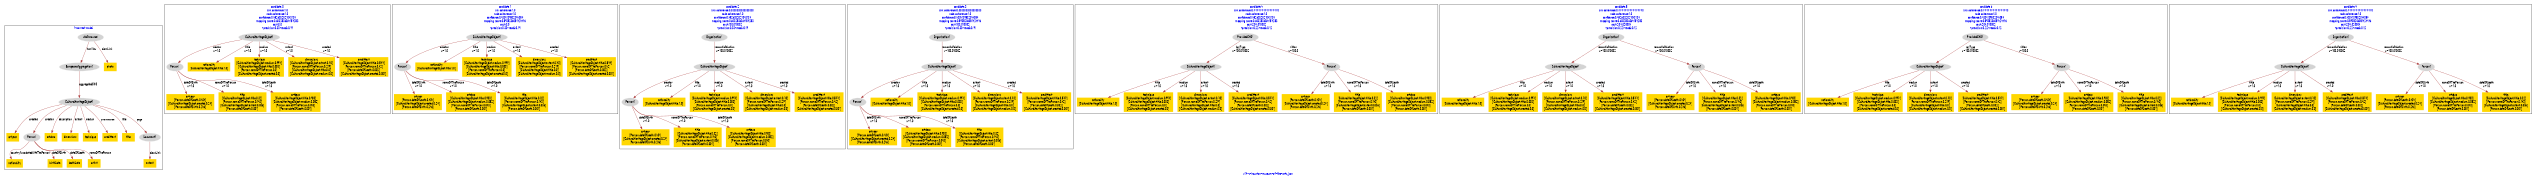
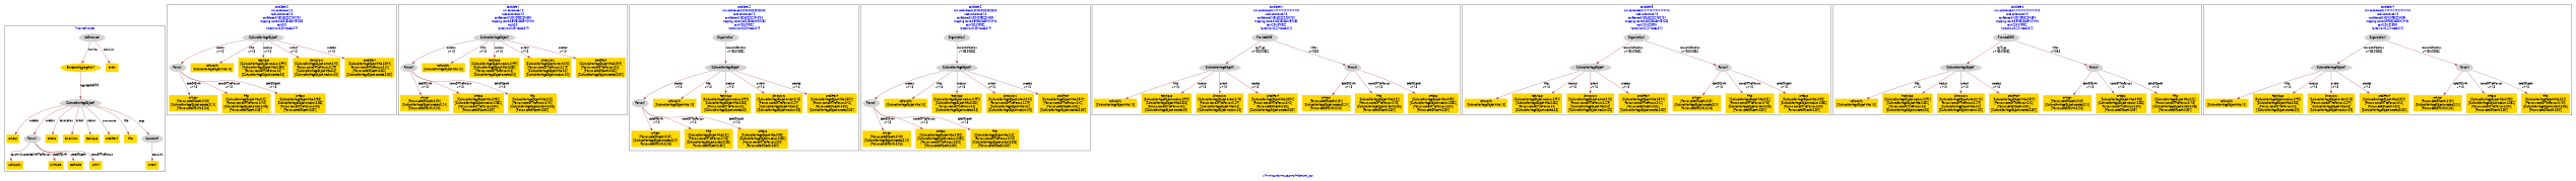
  digraph {
    fontcolor=blue
    fontname="Patrick Hand"
    label="s17-s-houston-museum-of-fine-arts.json"
    remincross=true
    node [fillcolor=gold fontname="Patrick Hand" style=filled shape=plaintext]
    edge [color=brown fontcolor=black fontname="Patrick Hand"]
    n1 [color=white fillcolor=lightgray label=CulturalHeritageObject1 shape=""]
    n2 [label=artyear]
    n3 [color=white fillcolor=lightgray label=Person1 shape=""]
    n4 [label=artdesc]
    n5 [label=dimensions]
    n6 [label=technique]
    n7 [label=credittext]
    n8 [label=title]
    n9 [color=white fillcolor=lightgray label=Document1 shape=""]
    n10 [label=nationality]
    n11 [label=birthDate]
    n12 [label=deathDate]
    n13 [label=artist]
-   n14 [color=white fillcolor=lightgray label=EuropeanaAggregation1 shape=""]
+   n14 [color=white label=EuropeanaAggregation1 shape=""]
    n15 [color=white fillcolor=lightgray label=WebResource1 shape=""]
    n16 [label=photo]
    n17 [label=extent]
    n18 [color=white fillcolor=lightgray label=CulturalHeritageObject1 shape=""]
    n19 [color=white fillcolor=lightgray label=Person1 shape=""]
    n20 [label="nationality\n[CulturalHeritageObject,title,1.0]"]
    n21 [label="technique\n[CulturalHeritageObject,medium,0.997]\n[CulturalHeritageObject,title,0.003]\n[Person,nameOfThePerson,0.0]\n[CulturalHeritageObject,created,0.0]"]
    n22 [label="artyear\n[Person,dateOfDeath,0.484]\n[CulturalHeritageObject,created,0.27]\n[Person,dateOfBirth,0.246]"]
    n23 [label="title\n[CulturalHeritageObject,title,0.82]\n[Person,nameOfThePerson,0.143]\n[CulturalHeritageObject,extent,0.036]\n[Person,dateOfDeath,0.001]"]
    n24 [label="dimensions\n[CulturalHeritageObject,extent,0.78]\n[Person,nameOfThePerson,0.219]\n[CulturalHeritageObject,title,0.0]\n[CulturalHeritageObject,medium,0.0]"]
    n25 [label="artdesc\n[CulturalHeritageObject,title,0.903]\n[CulturalHeritageObject,medium,0.052]\n[Person,nameOfThePerson,0.043]\n[Person,dateOfDeath,0.001]"]
    n26 [label="credittext\n[CulturalHeritageObject,title,0.577]\n[Person,nameOfThePerson,0.42]\n[Person,dateOfDeath,0.002]\n[CulturalHeritageObject,created,0.001]"]
    n27 [color=white fillcolor=lightgray label=CulturalHeritageObject1 shape=""]
    n28 [color=white fillcolor=lightgray label=Person1 shape=""]
    n29 [label="nationality\n[CulturalHeritageObject,title,1.0]"]
    n30 [label="technique\n[CulturalHeritageObject,medium,0.997]\n[CulturalHeritageObject,title,0.003]\n[Person,nameOfThePerson,0.0]\n[CulturalHeritageObject,created,0.0]"]
    n31 [label="artyear\n[Person,dateOfDeath,0.484]\n[CulturalHeritageObject,created,0.27]\n[Person,dateOfBirth,0.246]"]
    n32 [label="artdesc\n[CulturalHeritageObject,title,0.903]\n[CulturalHeritageObject,medium,0.052]\n[Person,nameOfThePerson,0.043]\n[Person,dateOfDeath,0.001]"]
    n33 [label="dimensions\n[CulturalHeritageObject,extent,0.78]\n[Person,nameOfThePerson,0.219]\n[CulturalHeritageObject,title,0.0]\n[CulturalHeritageObject,medium,0.0]"]
    n34 [label="title\n[CulturalHeritageObject,title,0.82]\n[Person,nameOfThePerson,0.143]\n[CulturalHeritageObject,extent,0.036]\n[Person,dateOfDeath,0.001]"]
    n35 [label="credittext\n[CulturalHeritageObject,title,0.577]\n[Person,nameOfThePerson,0.42]\n[Person,dateOfDeath,0.002]\n[CulturalHeritageObject,created,0.001]"]
    n36 [color=white fillcolor=lightgray label=CulturalHeritageObject1 shape=""]
    n37 [color=white fillcolor=lightgray label=Person1 shape=""]
    n38 [color=white fillcolor=lightgray label=Organization1 shape=""]
    n39 [label="nationality\n[CulturalHeritageObject,title,1.0]"]
    n40 [label="technique\n[CulturalHeritageObject,medium,0.997]\n[CulturalHeritageObject,title,0.003]\n[Person,nameOfThePerson,0.0]\n[CulturalHeritageObject,created,0.0]"]
    n41 [label="artyear\n[Person,dateOfDeath,0.484]\n[CulturalHeritageObject,created,0.27]\n[Person,dateOfBirth,0.246]"]
    n42 [label="title\n[CulturalHeritageObject,title,0.82]\n[Person,nameOfThePerson,0.143]\n[CulturalHeritageObject,extent,0.036]\n[Person,dateOfDeath,0.001]"]
    n43 [label="dimensions\n[CulturalHeritageObject,extent,0.78]\n[Person,nameOfThePerson,0.219]\n[CulturalHeritageObject,title,0.0]\n[CulturalHeritageObject,medium,0.0]"]
    n44 [label="artdesc\n[CulturalHeritageObject,title,0.903]\n[CulturalHeritageObject,medium,0.052]\n[Person,nameOfThePerson,0.043]\n[Person,dateOfDeath,0.001]"]
    n45 [label="credittext\n[CulturalHeritageObject,title,0.577]\n[Person,nameOfThePerson,0.42]\n[Person,dateOfDeath,0.002]\n[CulturalHeritageObject,created,0.001]"]
    n46 [color=white fillcolor=lightgray label=CulturalHeritageObject1 shape=""]
    n47 [color=white fillcolor=lightgray label=Person1 shape=""]
    n48 [color=white fillcolor=lightgray label=Organization1 shape=""]
    n49 [label="nationality\n[CulturalHeritageObject,title,1.0]"]
    n50 [label="technique\n[CulturalHeritageObject,medium,0.997]\n[CulturalHeritageObject,title,0.003]\n[Person,nameOfThePerson,0.0]\n[CulturalHeritageObject,created,0.0]"]
    n51 [label="artyear\n[Person,dateOfDeath,0.484]\n[CulturalHeritageObject,created,0.27]\n[Person,dateOfBirth,0.246]"]
    n52 [label="artdesc\n[CulturalHeritageObject,title,0.903]\n[CulturalHeritageObject,medium,0.052]\n[Person,nameOfThePerson,0.043]\n[Person,dateOfDeath,0.001]"]
    n53 [label="dimensions\n[CulturalHeritageObject,extent,0.78]\n[Person,nameOfThePerson,0.219]\n[CulturalHeritageObject,title,0.0]\n[CulturalHeritageObject,medium,0.0]"]
    n54 [label="title\n[CulturalHeritageObject,title,0.82]\n[Person,nameOfThePerson,0.143]\n[CulturalHeritageObject,extent,0.036]\n[Person,dateOfDeath,0.001]"]
    n55 [label="credittext\n[CulturalHeritageObject,title,0.577]\n[Person,nameOfThePerson,0.42]\n[Person,dateOfDeath,0.002]\n[CulturalHeritageObject,created,0.001]"]
    n56 [color=white fillcolor=lightgray label=ProvidedCHO1 shape=""]
    n57 [color=white fillcolor=lightgray label=CulturalHeritageObject1 shape=""]
    n58 [color=white fillcolor=lightgray label=Person1 shape=""]
    n59 [label="nationality\n[CulturalHeritageObject,title,1.0]"]
    n60 [label="technique\n[CulturalHeritageObject,medium,0.997]\n[CulturalHeritageObject,title,0.003]\n[Person,nameOfThePerson,0.0]\n[CulturalHeritageObject,created,0.0]"]
    n61 [label="artyear\n[Person,dateOfDeath,0.484]\n[CulturalHeritageObject,created,0.27]\n[Person,dateOfBirth,0.246]"]
    n62 [label="title\n[CulturalHeritageObject,title,0.82]\n[Person,nameOfThePerson,0.143]\n[CulturalHeritageObject,extent,0.036]\n[Person,dateOfDeath,0.001]"]
    n63 [label="dimensions\n[CulturalHeritageObject,extent,0.78]\n[Person,nameOfThePerson,0.219]\n[CulturalHeritageObject,title,0.0]\n[CulturalHeritageObject,medium,0.0]"]
    n64 [label="artdesc\n[CulturalHeritageObject,title,0.903]\n[CulturalHeritageObject,medium,0.052]\n[Person,nameOfThePerson,0.043]\n[Person,dateOfDeath,0.001]"]
    n65 [label="credittext\n[CulturalHeritageObject,title,0.577]\n[Person,nameOfThePerson,0.42]\n[Person,dateOfDeath,0.002]\n[CulturalHeritageObject,created,0.001]"]
    n66 [color=white fillcolor=lightgray label=Organization1 shape=""]
    n67 [color=white fillcolor=lightgray label=CulturalHeritageObject1 shape=""]
    n68 [color=white fillcolor=lightgray label=Person1 shape=""]
    n69 [label="nationality\n[CulturalHeritageObject,title,1.0]"]
    n70 [label="technique\n[CulturalHeritageObject,medium,0.997]\n[CulturalHeritageObject,title,0.003]\n[Person,nameOfThePerson,0.0]\n[CulturalHeritageObject,created,0.0]"]
    n71 [label="artyear\n[Person,dateOfDeath,0.484]\n[CulturalHeritageObject,created,0.27]\n[Person,dateOfBirth,0.246]"]
    n72 [label="title\n[CulturalHeritageObject,title,0.82]\n[Person,nameOfThePerson,0.143]\n[CulturalHeritageObject,extent,0.036]\n[Person,dateOfDeath,0.001]"]
    n73 [label="dimensions\n[CulturalHeritageObject,extent,0.78]\n[Person,nameOfThePerson,0.219]\n[CulturalHeritageObject,title,0.0]\n[CulturalHeritageObject,medium,0.0]"]
    n74 [label="artdesc\n[CulturalHeritageObject,title,0.903]\n[CulturalHeritageObject,medium,0.052]\n[Person,nameOfThePerson,0.043]\n[Person,dateOfDeath,0.001]"]
    n75 [label="credittext\n[CulturalHeritageObject,title,0.577]\n[Person,nameOfThePerson,0.42]\n[Person,dateOfDeath,0.002]\n[CulturalHeritageObject,created,0.001]"]
    n76 [color=white fillcolor=lightgray label=ProvidedCHO1 shape=""]
    n77 [color=white fillcolor=lightgray label=CulturalHeritageObject1 shape=""]
    n78 [color=white fillcolor=lightgray label=Person1 shape=""]
    n79 [label="nationality\n[CulturalHeritageObject,title,1.0]"]
    n80 [label="technique\n[CulturalHeritageObject,medium,0.997]\n[CulturalHeritageObject,title,0.003]\n[Person,nameOfThePerson,0.0]\n[CulturalHeritageObject,created,0.0]"]
    n81 [label="artyear\n[Person,dateOfDeath,0.484]\n[CulturalHeritageObject,created,0.27]\n[Person,dateOfBirth,0.246]"]
    n82 [label="artdesc\n[CulturalHeritageObject,title,0.903]\n[CulturalHeritageObject,medium,0.052]\n[Person,nameOfThePerson,0.043]\n[Person,dateOfDeath,0.001]"]
    n83 [label="dimensions\n[CulturalHeritageObject,extent,0.78]\n[Person,nameOfThePerson,0.219]\n[CulturalHeritageObject,title,0.0]\n[CulturalHeritageObject,medium,0.0]"]
    n84 [label="title\n[CulturalHeritageObject,title,0.82]\n[Person,nameOfThePerson,0.143]\n[CulturalHeritageObject,extent,0.036]\n[Person,dateOfDeath,0.001]"]
    n85 [label="credittext\n[CulturalHeritageObject,title,0.577]\n[Person,nameOfThePerson,0.42]\n[Person,dateOfDeath,0.002]\n[CulturalHeritageObject,created,0.001]"]
    n86 [color=white fillcolor=lightgray label=Organization1 shape=""]
    n87 [color=white fillcolor=lightgray label=CulturalHeritageObject1 shape=""]
    n88 [color=white fillcolor=lightgray label=Person1 shape=""]
    n89 [label="nationality\n[CulturalHeritageObject,title,1.0]"]
    n90 [label="technique\n[CulturalHeritageObject,medium,0.997]\n[CulturalHeritageObject,title,0.003]\n[Person,nameOfThePerson,0.0]\n[CulturalHeritageObject,created,0.0]"]
    n91 [label="artyear\n[Person,dateOfDeath,0.484]\n[CulturalHeritageObject,created,0.27]\n[Person,dateOfBirth,0.246]"]
    n92 [label="artdesc\n[CulturalHeritageObject,title,0.903]\n[CulturalHeritageObject,medium,0.052]\n[Person,nameOfThePerson,0.043]\n[Person,dateOfDeath,0.001]"]
    n93 [label="dimensions\n[CulturalHeritageObject,extent,0.78]\n[Person,nameOfThePerson,0.219]\n[CulturalHeritageObject,title,0.0]\n[CulturalHeritageObject,medium,0.0]"]
    n94 [label="title\n[CulturalHeritageObject,title,0.82]\n[Person,nameOfThePerson,0.143]\n[CulturalHeritageObject,extent,0.036]\n[Person,dateOfDeath,0.001]"]
    n95 [label="credittext\n[CulturalHeritageObject,title,0.577]\n[Person,nameOfThePerson,0.42]\n[Person,dateOfDeath,0.002]\n[CulturalHeritageObject,created,0.001]"]
    subgraph cluster_1 {
      label="1-correct model"
      n1
      n2
      n3
      n4
      n5
      n6
      n7
      n8
      n9
      n10
      n11
      n12
      n13
      n14
      n15
      n16
      n17
    }
    subgraph cluster_2 {
      label="candidate 0\nlink coherence:1.0\nnode coherence:1.0\nconfidence:0.4526332021043187\nmapping score:0.6032586864157253\ncost:8.0\n-precision:0.38-recall:0.19"
      n18
      n19
      n20
      n21
      n22
      n23
      n24
      n25
      n26
    }
    subgraph cluster_3 {
      label="candidate 1\nlink coherence:1.0\nnode coherence:1.0\nconfidence:0.4384189582844857\nmapping score:0.5985206051424476\ncost:8.0\n-precision:0.38-recall:0.19"
      n27
      n28
      n29
      n30
      n31
      n32
      n33
      n34
      n35
    }
    subgraph cluster_4 {
      label="candidate 2\nlink coherence:0.8888888888888888\nnode coherence:1.0\nconfidence:0.4526332021043187\nmapping score:0.6032586864157253\ncost:108.010002\n-precision:0.33-recall:0.19"
      n36
      n37
      n38
      n39
      n40
      n41
      n42
      n43
      n44
      n45
    }
    subgraph cluster_5 {
      label="candidate 3\nlink coherence:0.8888888888888888\nnode coherence:1.0\nconfidence:0.4384189582844857\nmapping score:0.5985206051424476\ncost:108.010002\n-precision:0.33-recall:0.19"
      n46
      n47
      n48
      n49
      n50
      n51
      n52
      n53
      n54
      n55
    }
    subgraph cluster_6 {
      label="candidate 4\nlink coherence:0.7777777777777778\nnode coherence:1.0\nconfidence:0.4526332021043187\nmapping score:0.6032586864157253\ncost:207.010002\n-precision:0.22-recall:0.12"
      n56
      n57
      n58
      n59
      n60
      n61
      n62
      n63
      n64
      n65
    }
    subgraph cluster_7 {
      label="candidate 5\nlink coherence:0.7777777777777778\nnode coherence:1.0\nconfidence:0.4526332021043187\nmapping score:0.6032586864157253\ncost:207.020004\n-precision:0.22-recall:0.12"
      n66
      n67
      n68
      n69
      n70
      n71
      n72
      n73
      n74
      n75
    }
    subgraph cluster_8 {
      label="candidate 6\nlink coherence:0.7777777777777778\nnode coherence:1.0\nconfidence:0.4384189582844857\nmapping score:0.5985206051424476\ncost:207.010002\n-precision:0.22-recall:0.12"
      n76
      n77
      n78
      n79
      n80
      n81
      n82
      n83
      n84
      n85
    }
    subgraph cluster_9 {
      label="candidate 7\nlink coherence:0.7777777777777778\nnode coherence:1.0\nconfidence:0.4384189582844857\nmapping score:0.5985206051424476\ncost:207.020004\n-precision:0.22-recall:0.12"
      n86
      n87
      n88
      n89
      n90
      n91
      n92
      n93
      n94
      n95
    }
    n1 -> n2 [label=created]
    n1 -> n3 [label=creator]
    n1 -> n4 [label=description]
    n1 -> n5 [label=extent]
    n1 -> n6 [label=medium]
    n1 -> n7 [label=provenance]
    n1 -> n8 [label=title]
    n1 -> n9 [label=page]
    n3 -> n10 [label=countryAssociatedWithThePerson]
    n3 -> n11 [label=dateOfBirth]
    n3 -> n12 [label=dateOfDeath]
    n3 -> n13 [label=nameOfThePerson]
    n9 -> n17 [label=classLink]
    n14 -> n1 [label=aggregatedCHO]
    n15 -> n14 [label=hasView]
    n15 -> n16 [label=classLink]
    n18 -> n19 [label="creator\nw=1.0"]
    n18 -> n20 [label="title\nw=1.0"]
    n18 -> n21 [label="medium\nw=1.0"]
    n18 -> n24 [label="extent\nw=1.0"]
    n18 -> n26 [label="created\nw=1.0"]
    n19 -> n22 [label="dateOfBirth\nw=1.0"]
    n19 -> n23 [label="nameOfThePerson\nw=1.0"]
    n19 -> n25 [label="dateOfDeath\nw=1.0"]
    n27 -> n28 [label="creator\nw=1.0"]
    n27 -> n29 [label="title\nw=1.0"]
    n27 -> n30 [label="medium\nw=1.0"]
    n27 -> n33 [label="extent\nw=1.0"]
    n27 -> n35 [label="created\nw=1.0"]
    n28 -> n31 [label="dateOfBirth\nw=1.0"]
    n28 -> n32 [label="nameOfThePerson\nw=1.0"]
    n28 -> n34 [label="dateOfDeath\nw=1.0"]
    n36 -> n37 [label="creator\nw=1.0"]
    n36 -> n39 [label="title\nw=1.0"]
    n36 -> n40 [label="medium\nw=1.0"]
    n36 -> n43 [label="extent\nw=1.0"]
    n36 -> n45 [label="created\nw=1.0"]
    n37 -> n41 [label="dateOfBirth\nw=1.0"]
    n37 -> n42 [label="nameOfThePerson\nw=1.0"]
    n37 -> n44 [label="dateOfDeath\nw=1.0"]
    n38 -> n36 [label="semanticRelation\nw=100.010002"]
    n46 -> n47 [label="creator\nw=1.0"]
    n46 -> n49 [label="title\nw=1.0"]
    n46 -> n50 [label="medium\nw=1.0"]
    n46 -> n53 [label="extent\nw=1.0"]
    n46 -> n55 [label="created\nw=1.0"]
    n47 -> n51 [label="dateOfBirth\nw=1.0"]
    n47 -> n52 [label="nameOfThePerson\nw=1.0"]
    n47 -> n54 [label="dateOfDeath\nw=1.0"]
    n48 -> n46 [label="semanticRelation\nw=100.010002"]
    n56 -> n57 [label="hasType\nw=100.010002"]
    n56 -> n58 [label="sitter\nw=100.0"]
    n57 -> n59 [label="title\nw=1.0"]
    n57 -> n60 [label="medium\nw=1.0"]
    n57 -> n63 [label="extent\nw=1.0"]
    n57 -> n65 [label="created\nw=1.0"]
    n58 -> n61 [label="dateOfBirth\nw=1.0"]
    n58 -> n62 [label="nameOfThePerson\nw=1.0"]
    n58 -> n64 [label="dateOfDeath\nw=1.0"]
    n66 -> n67 [label="semanticRelation\nw=100.010002"]
    n66 -> n68 [label="semanticRelation\nw=100.010002"]
    n67 -> n69 [label="title\nw=1.0"]
    n67 -> n70 [label="medium\nw=1.0"]
    n67 -> n73 [label="extent\nw=1.0"]
    n67 -> n75 [label="created\nw=1.0"]
    n68 -> n71 [label="dateOfBirth\nw=1.0"]
    n68 -> n72 [label="nameOfThePerson\nw=1.0"]
    n68 -> n74 [label="dateOfDeath\nw=1.0"]
    n76 -> n77 [label="hasType\nw=100.010002"]
    n76 -> n78 [label="sitter\nw=100.0"]
    n77 -> n79 [label="title\nw=1.0"]
    n77 -> n80 [label="medium\nw=1.0"]
    n77 -> n83 [label="extent\nw=1.0"]
    n77 -> n85 [label="created\nw=1.0"]
    n78 -> n81 [label="dateOfBirth\nw=1.0"]
    n78 -> n82 [label="nameOfThePerson\nw=1.0"]
    n78 -> n84 [label="dateOfDeath\nw=1.0"]
    n86 -> n87 [label="semanticRelation\nw=100.010002"]
    n86 -> n88 [label="semanticRelation\nw=100.010002"]
    n87 -> n89 [label="title\nw=1.0"]
    n87 -> n90 [label="medium\nw=1.0"]
    n87 -> n93 [label="extent\nw=1.0"]
    n87 -> n95 [label="created\nw=1.0"]
    n88 -> n91 [label="dateOfBirth\nw=1.0"]
    n88 -> n92 [label="nameOfThePerson\nw=1.0"]
    n88 -> n94 [label="dateOfDeath\nw=1.0"]
  }
